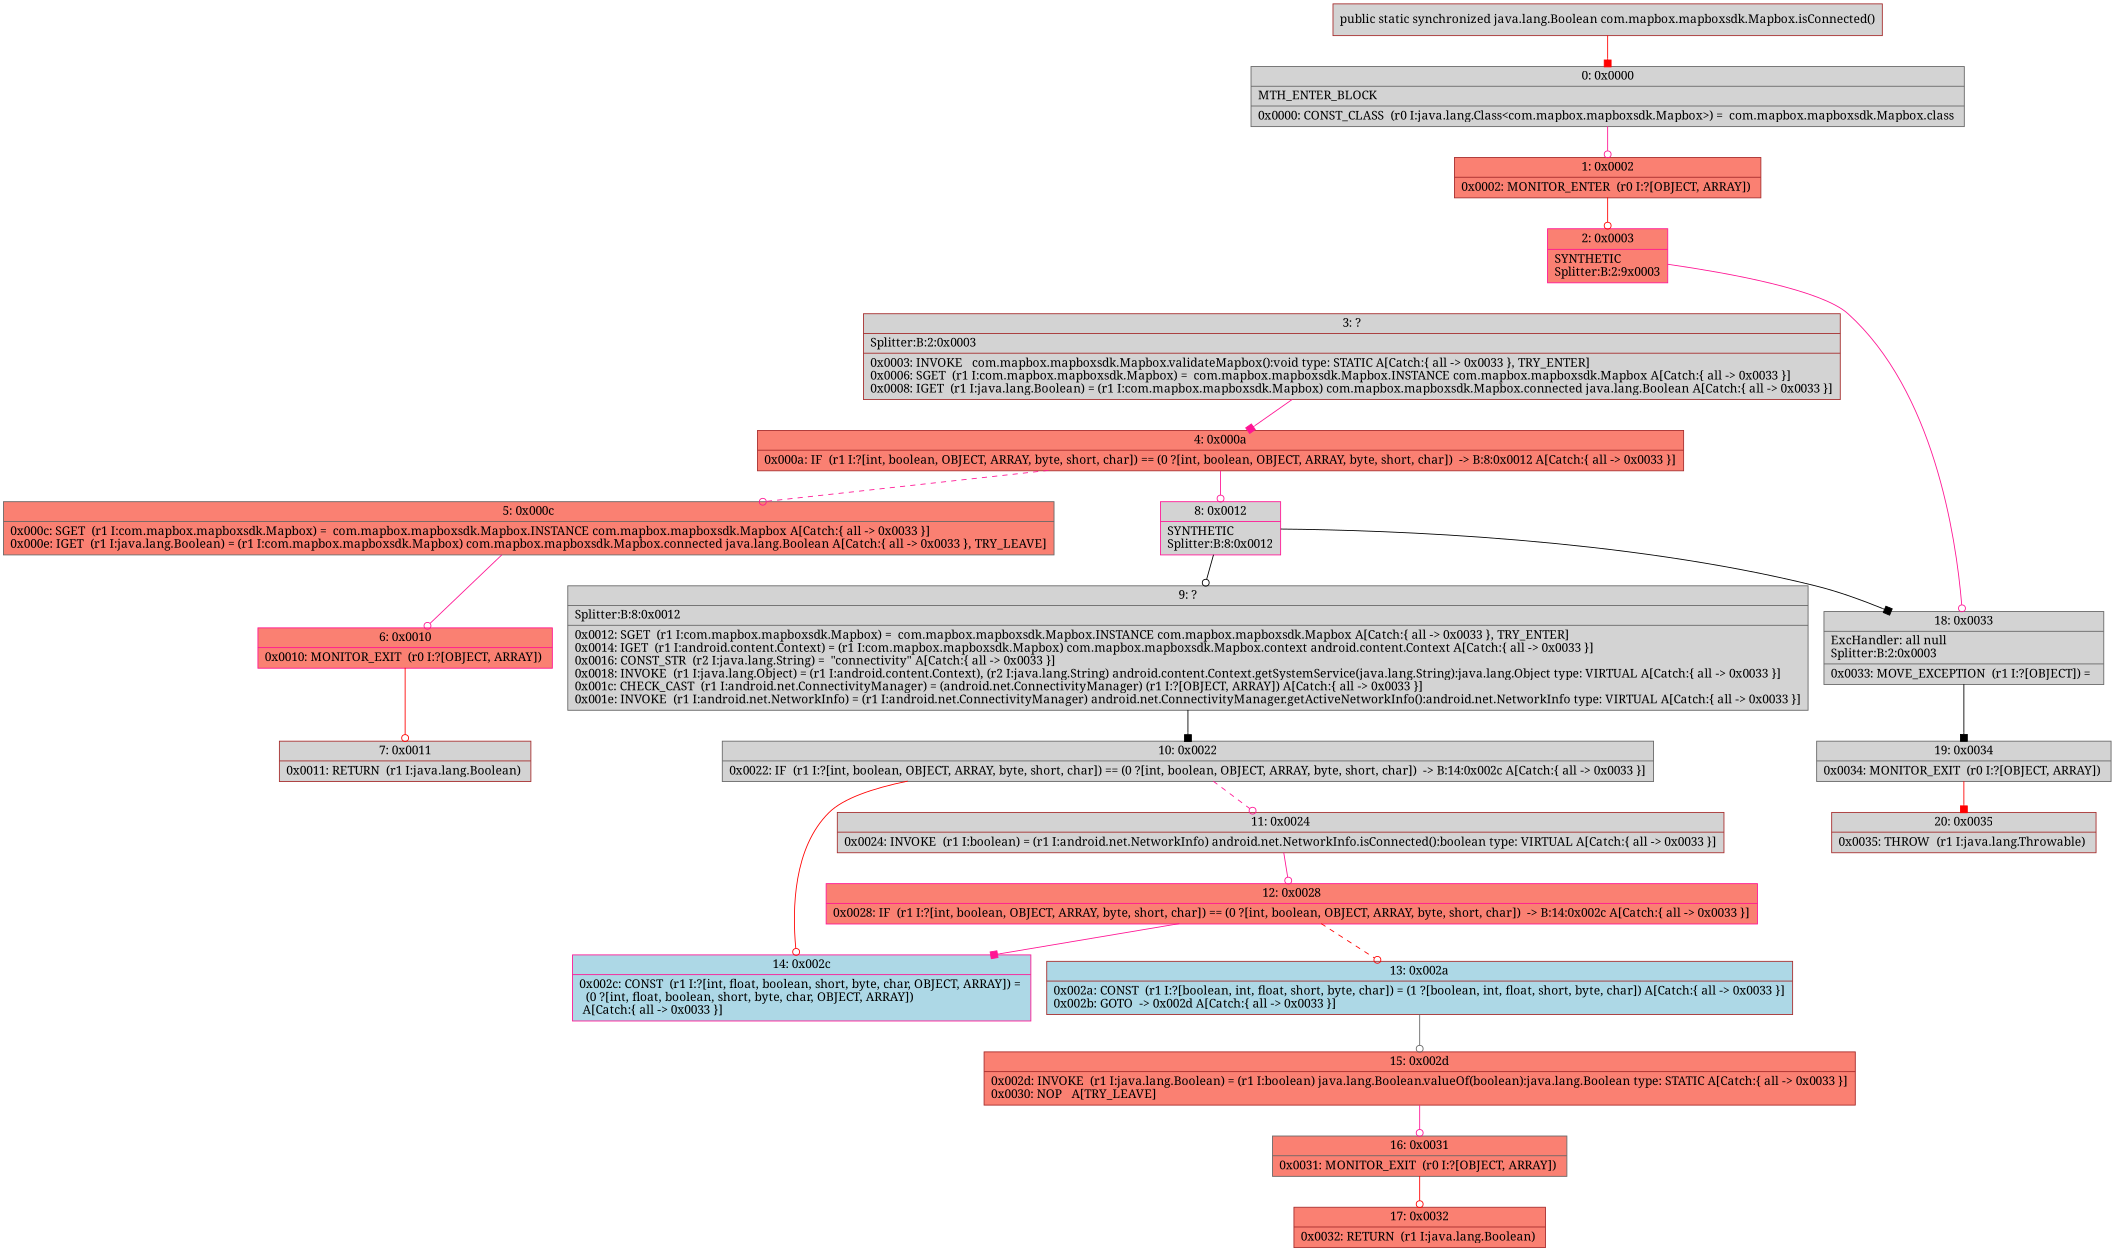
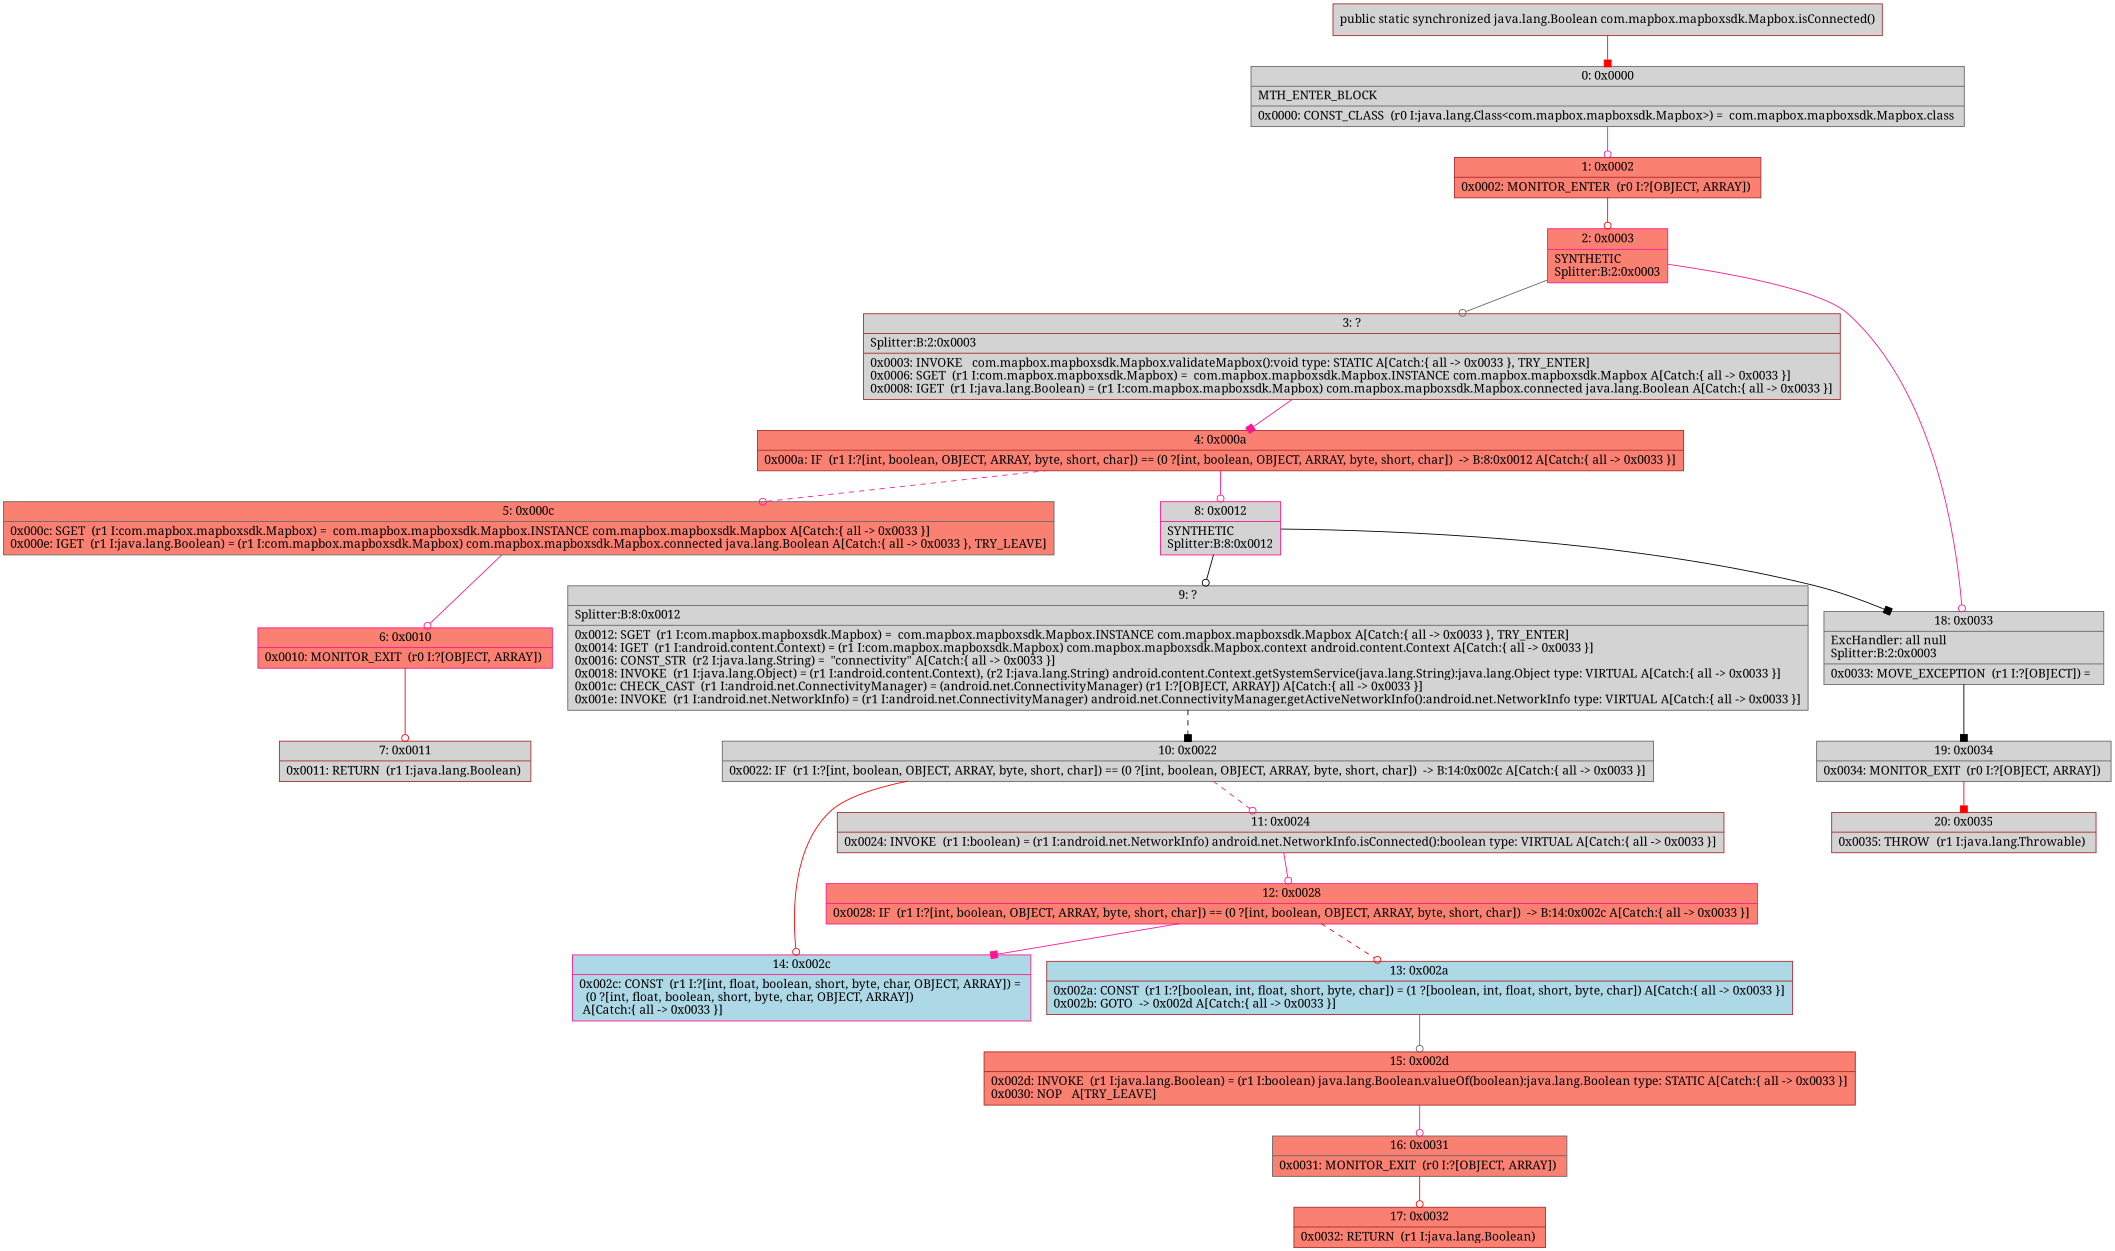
  digraph {
    fontname="Noto Serif"
    node [color=brown fillcolor=lightgrey fontname="Noto Serif" shape=record style=filled]
    edge [arrowhead=odot color=deeppink fontname="Noto Serif"]
    n1 [color=gray40 label="{0\:\ 0x0000|MTH_ENTER_BLOCK\l|0x0000: CONST_CLASS  (r0 I:java.lang.Class\<com.mapbox.mapboxsdk.Mapbox\>) =  com.mapbox.mapboxsdk.Mapbox.class \l}"]
    n2 [fillcolor=salmon label="{1\:\ 0x0002|0x0002: MONITOR_ENTER  (r0 I:?[OBJECT, ARRAY]) \l}"]
-   n3 [color=deeppink fillcolor=salmon label="{2\:\ 0x0003|SYNTHETIC\lSplitter:B:2:9x0003\l}"]
+   n3 [color=deeppink fillcolor=salmon label="{2\:\ 0x0003|SYNTHETIC\lSplitter:B:2:0x0003\l}"]
    n4 [label="{3\:\ ?|Splitter:B:2:0x0003\l|0x0003: INVOKE   com.mapbox.mapboxsdk.Mapbox.validateMapbox():void type: STATIC A[Catch:\{ all \-\> 0x0033 \}, TRY_ENTER]\l0x0006: SGET  (r1 I:com.mapbox.mapboxsdk.Mapbox) =  com.mapbox.mapboxsdk.Mapbox.INSTANCE com.mapbox.mapboxsdk.Mapbox A[Catch:\{ all \-\> 0x0033 \}]\l0x0008: IGET  (r1 I:java.lang.Boolean) = (r1 I:com.mapbox.mapboxsdk.Mapbox) com.mapbox.mapboxsdk.Mapbox.connected java.lang.Boolean A[Catch:\{ all \-\> 0x0033 \}]\l}"]
    n5 [color=gray40 label="{18\:\ 0x0033|ExcHandler: all null\lSplitter:B:2:0x0003\l|0x0033: MOVE_EXCEPTION  (r1 I:?[OBJECT]) =  \l}"]
    n6 [fillcolor=salmon label="{4\:\ 0x000a|0x000a: IF  (r1 I:?[int, boolean, OBJECT, ARRAY, byte, short, char]) == (0 ?[int, boolean, OBJECT, ARRAY, byte, short, char])  \-\> B:8:0x0012 A[Catch:\{ all \-\> 0x0033 \}]\l}"]
    n7 [color=gray40 label="{19\:\ 0x0034|0x0034: MONITOR_EXIT  (r0 I:?[OBJECT, ARRAY]) \l}"]
    n8 [color=gray40 fillcolor=salmon label="{5\:\ 0x000c|0x000c: SGET  (r1 I:com.mapbox.mapboxsdk.Mapbox) =  com.mapbox.mapboxsdk.Mapbox.INSTANCE com.mapbox.mapboxsdk.Mapbox A[Catch:\{ all \-\> 0x0033 \}]\l0x000e: IGET  (r1 I:java.lang.Boolean) = (r1 I:com.mapbox.mapboxsdk.Mapbox) com.mapbox.mapboxsdk.Mapbox.connected java.lang.Boolean A[Catch:\{ all \-\> 0x0033 \}, TRY_LEAVE]\l}"]
    n9 [color=deeppink label="{8\:\ 0x0012|SYNTHETIC\lSplitter:B:8:0x0012\l}"]
    n10 [color=deeppink fillcolor=salmon label="{6\:\ 0x0010|0x0010: MONITOR_EXIT  (r0 I:?[OBJECT, ARRAY]) \l}"]
    n11 [color=gray40 label="{9\:\ ?|Splitter:B:8:0x0012\l|0x0012: SGET  (r1 I:com.mapbox.mapboxsdk.Mapbox) =  com.mapbox.mapboxsdk.Mapbox.INSTANCE com.mapbox.mapboxsdk.Mapbox A[Catch:\{ all \-\> 0x0033 \}, TRY_ENTER]\l0x0014: IGET  (r1 I:android.content.Context) = (r1 I:com.mapbox.mapboxsdk.Mapbox) com.mapbox.mapboxsdk.Mapbox.context android.content.Context A[Catch:\{ all \-\> 0x0033 \}]\l0x0016: CONST_STR  (r2 I:java.lang.String) =  \"connectivity\" A[Catch:\{ all \-\> 0x0033 \}]\l0x0018: INVOKE  (r1 I:java.lang.Object) = (r1 I:android.content.Context), (r2 I:java.lang.String) android.content.Context.getSystemService(java.lang.String):java.lang.Object type: VIRTUAL A[Catch:\{ all \-\> 0x0033 \}]\l0x001c: CHECK_CAST  (r1 I:android.net.ConnectivityManager) = (android.net.ConnectivityManager) (r1 I:?[OBJECT, ARRAY]) A[Catch:\{ all \-\> 0x0033 \}]\l0x001e: INVOKE  (r1 I:android.net.NetworkInfo) = (r1 I:android.net.ConnectivityManager) android.net.ConnectivityManager.getActiveNetworkInfo():android.net.NetworkInfo type: VIRTUAL A[Catch:\{ all \-\> 0x0033 \}]\l}"]
    n12 [label="{7\:\ 0x0011|0x0011: RETURN  (r1 I:java.lang.Boolean) \l}"]
    n13 [color=gray40 label="{10\:\ 0x0022|0x0022: IF  (r1 I:?[int, boolean, OBJECT, ARRAY, byte, short, char]) == (0 ?[int, boolean, OBJECT, ARRAY, byte, short, char])  \-\> B:14:0x002c A[Catch:\{ all \-\> 0x0033 \}]\l}"]
    n14 [label="{11\:\ 0x0024|0x0024: INVOKE  (r1 I:boolean) = (r1 I:android.net.NetworkInfo) android.net.NetworkInfo.isConnected():boolean type: VIRTUAL A[Catch:\{ all \-\> 0x0033 \}]\l}"]
    n15 [color=deeppink fillcolor=lightblue label="{14\:\ 0x002c|0x002c: CONST  (r1 I:?[int, float, boolean, short, byte, char, OBJECT, ARRAY]) = \l  (0 ?[int, float, boolean, short, byte, char, OBJECT, ARRAY])\l A[Catch:\{ all \-\> 0x0033 \}]\l}"]
    n16 [color=deeppink fillcolor=salmon label="{12\:\ 0x0028|0x0028: IF  (r1 I:?[int, boolean, OBJECT, ARRAY, byte, short, char]) == (0 ?[int, boolean, OBJECT, ARRAY, byte, short, char])  \-\> B:14:0x002c A[Catch:\{ all \-\> 0x0033 \}]\l}"]
    n17 [fillcolor=lightblue label="{13\:\ 0x002a|0x002a: CONST  (r1 I:?[boolean, int, float, short, byte, char]) = (1 ?[boolean, int, float, short, byte, char]) A[Catch:\{ all \-\> 0x0033 \}]\l0x002b: GOTO  \-\> 0x002d A[Catch:\{ all \-\> 0x0033 \}]\l}"]
    n18 [fillcolor=salmon label="{15\:\ 0x002d|0x002d: INVOKE  (r1 I:java.lang.Boolean) = (r1 I:boolean) java.lang.Boolean.valueOf(boolean):java.lang.Boolean type: STATIC A[Catch:\{ all \-\> 0x0033 \}]\l0x0030: NOP   A[TRY_LEAVE]\l}"]
    n19 [color=gray40 fillcolor=salmon label="{16\:\ 0x0031|0x0031: MONITOR_EXIT  (r0 I:?[OBJECT, ARRAY]) \l}"]
    n20 [fillcolor=salmon label="{17\:\ 0x0032|0x0032: RETURN  (r1 I:java.lang.Boolean) \l}"]
    n21 [label="{20\:\ 0x0035|0x0035: THROW  (r1 I:java.lang.Throwable) \l}"]
    n22 [label="{public static synchronized java.lang.Boolean com.mapbox.mapboxsdk.Mapbox.isConnected() }"]
    n1 -> n2
    n2 -> n3 [color=red]
+   n3 -> n4 [color=gray40]
    n3 -> n5
    n4 -> n6 [arrowhead=box]
    n5 -> n7 [arrowhead=box color=black]
    n6 -> n8 [style=dashed]
    n6 -> n9
    n7 -> n21 [arrowhead=box color=red]
    n8 -> n10
    n9 -> n5 [arrowhead=box color=black]
    n9 -> n11 [color=black]
    n10 -> n12 [color=red]
-   n11 -> n13 [arrowhead=box color=black]
+   n11 -> n13 [arrowhead=box color=black style=dashed]
    n13 -> n14 [style=dashed]
    n13 -> n15 [color=red]
    n14 -> n16
    n16 -> n15 [arrowhead=box]
    n16 -> n17 [color=red style=dashed]
    n17 -> n18 [color=gray40]
    n18 -> n19
    n19 -> n20 [color=red]
    n22 -> n1 [arrowhead=box color=red]
  }
